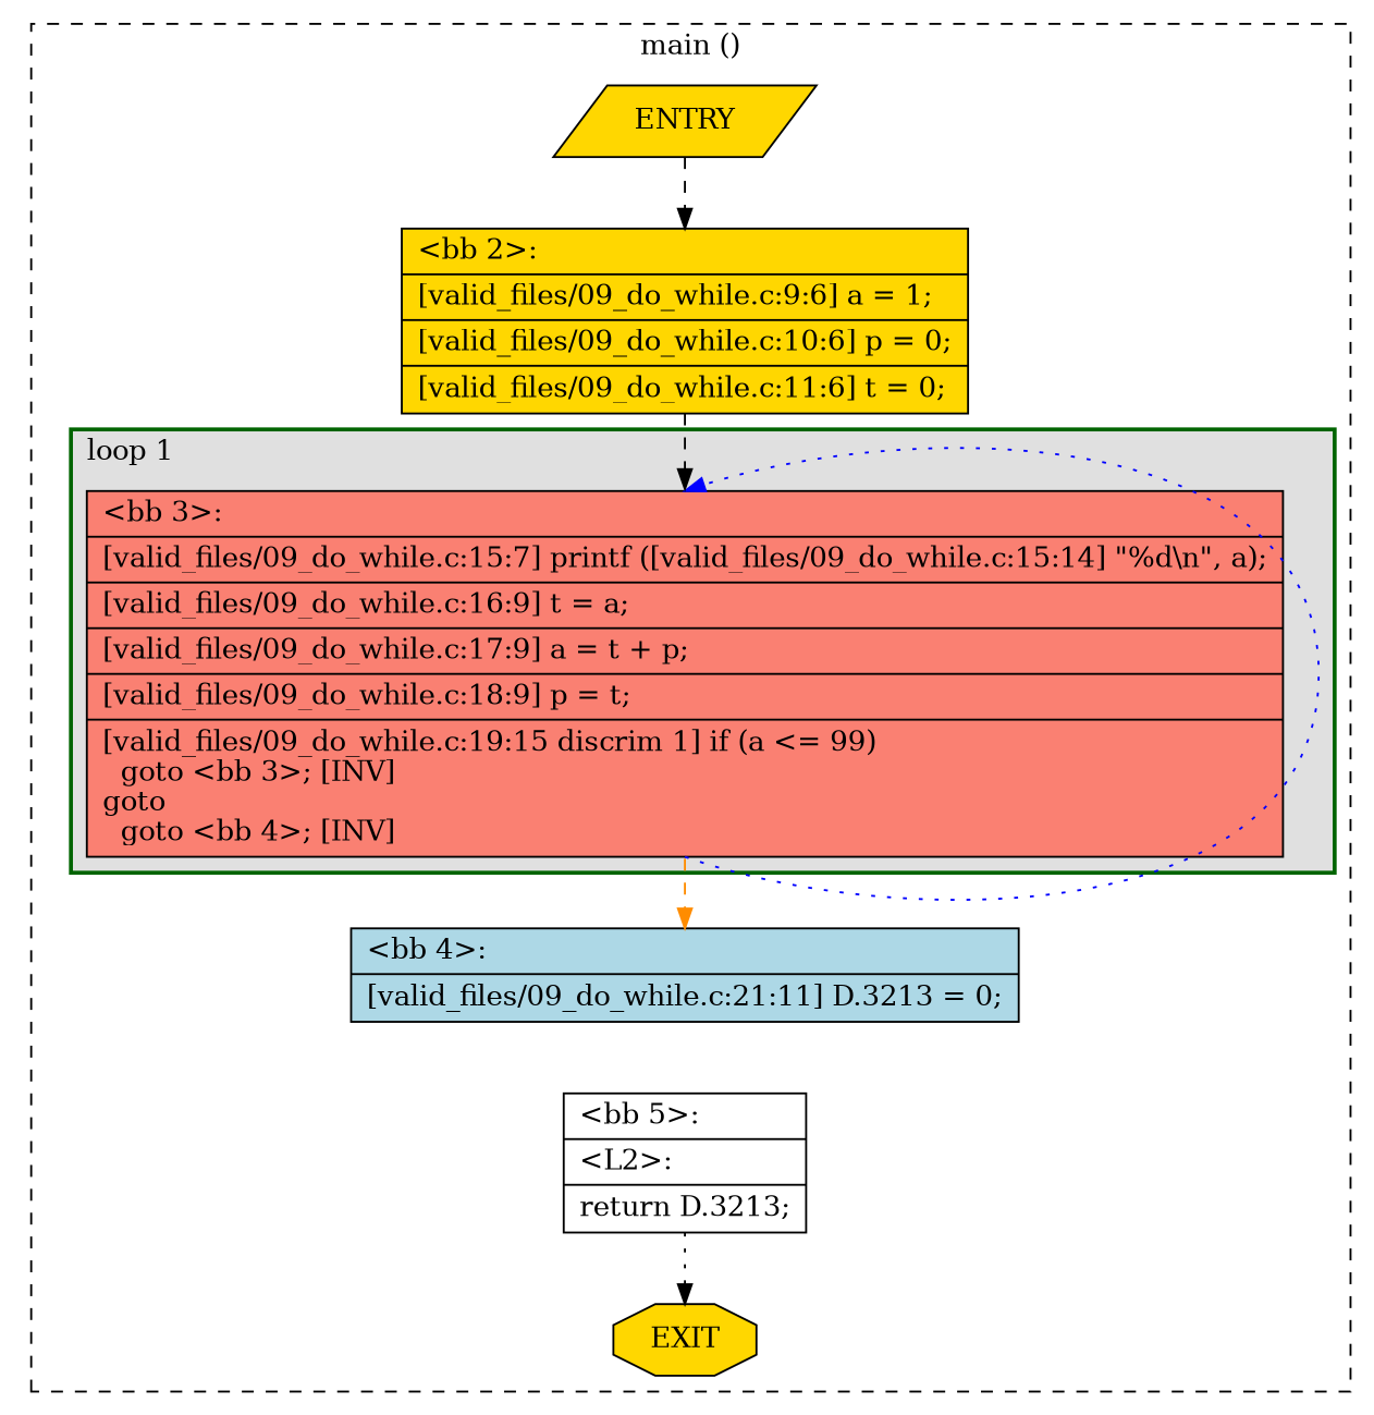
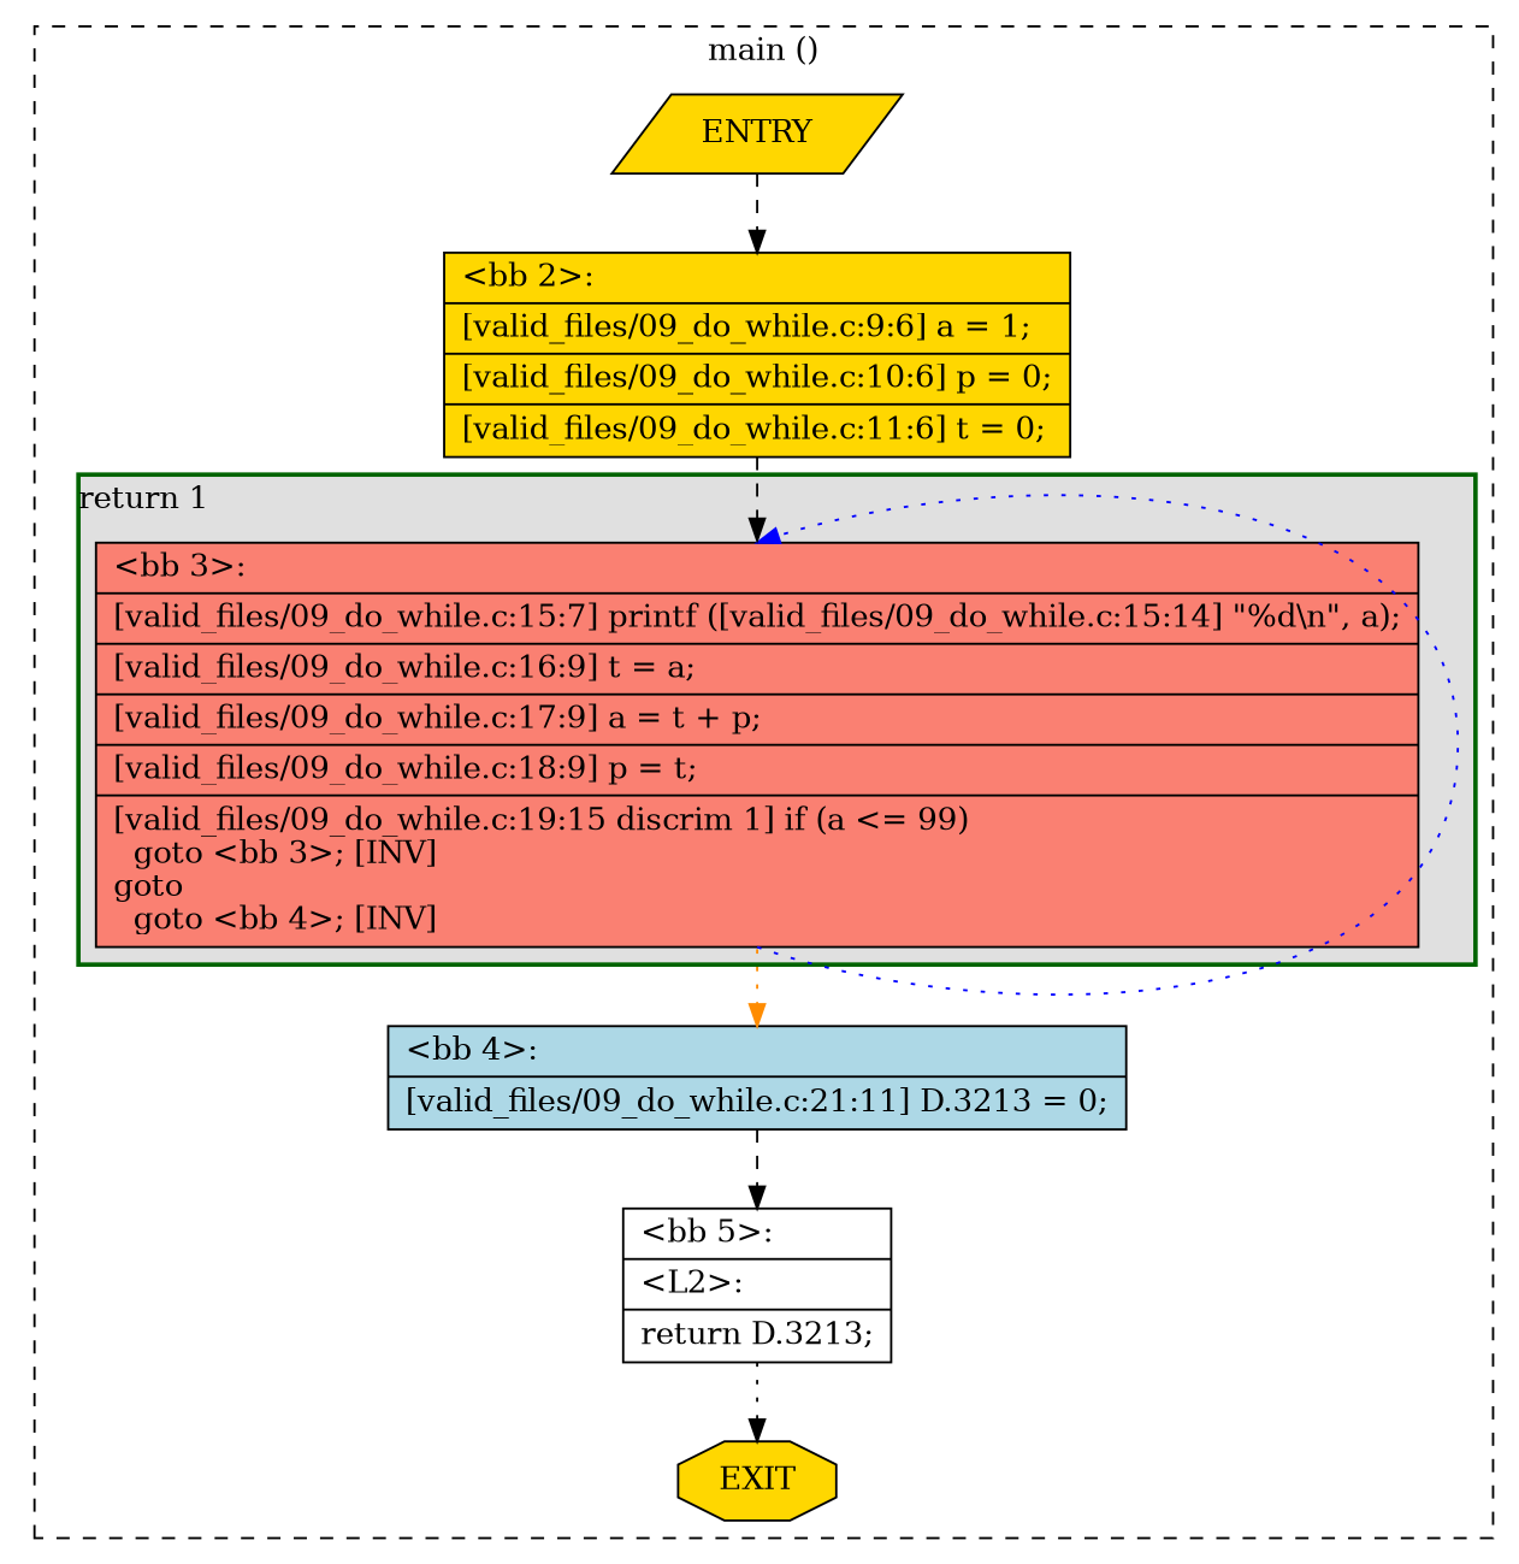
  digraph {
    node [fillcolor=gold shape=record style=filled]
    edge [color=black constraint=true headport=n style=dotted tailport=s weight=10]
    n1 [fillcolor=salmon label="{\<bb\ 3\>:\l|[valid_files/09_do_while.c:15:7]\ printf\ ([valid_files/09_do_while.c:15:14]\ \"%d\\n\",\ a);\l|[valid_files/09_do_while.c:16:9]\ t\ =\ a;\l|[valid_files/09_do_while.c:17:9]\ a\ =\ t\ +\ p;\l|[valid_files/09_do_while.c:18:9]\ p\ =\ t;\l|[valid_files/09_do_while.c:19:15\ discrim\ 1]\ if\ (a\ \<=\ 99)\l\ \ goto\ \<bb\ 3\>;\ [INV]\lgoto\l\ \ goto\ \<bb\ 4\>;\ [INV]\l}"]
    n2 [fillcolor=lightblue label="{\<bb\ 4\>:\l|[valid_files/09_do_while.c:21:11]\ D.3213\ =\ 0;\l}"]
    n3 [label=ENTRY shape=parallelogram]
    n4 [label=EXIT shape=octagon]
    n5 [label="{\<bb\ 2\>:\l|[valid_files/09_do_while.c:9:6]\ a\ =\ 1;\l|[valid_files/09_do_while.c:10:6]\ p\ =\ 0;\l|[valid_files/09_do_while.c:11:6]\ t\ =\ 0;\l}"]
    n6 [fillcolor=white label="{\<bb\ 5\>:\l|\<L2\>:\l|return\ D.3213;\l}"]
    subgraph cluster_1 {
      color=black
      label="main ()"
      style=dashed
      n2
      n3
      n4
      n5
      n6
      subgraph cluster_2 {
        color=darkgreen
        fillcolor=grey88
-       label="loop 1"
+       label="return 1"
        labeljust=l
        penwidth=2
        style=filled
        n1
      }
    }
    n1 -> n1 [color=blue constraint=false]
-   n1 -> n2 [color=darkorange style=dashed]
+   n1 -> n2 [color=darkorange]
+   n2 -> n6 [style=dashed weight=100]
    n3 -> n4 [style=invis color="" weight=""]
    n3 -> n5 [style=dashed weight=100]
    n5 -> n1 [style=dashed weight=100]
    n6 -> n4
  }
